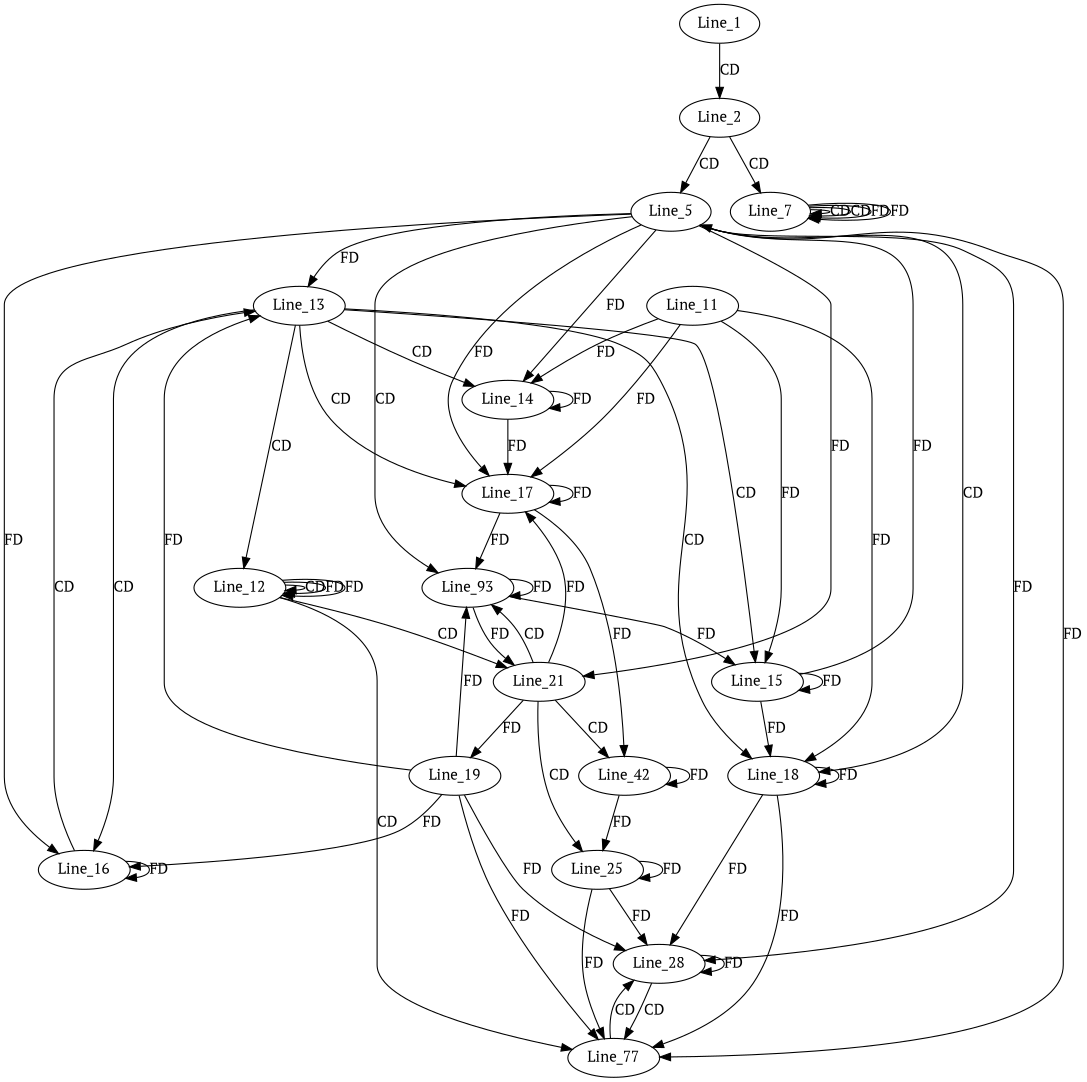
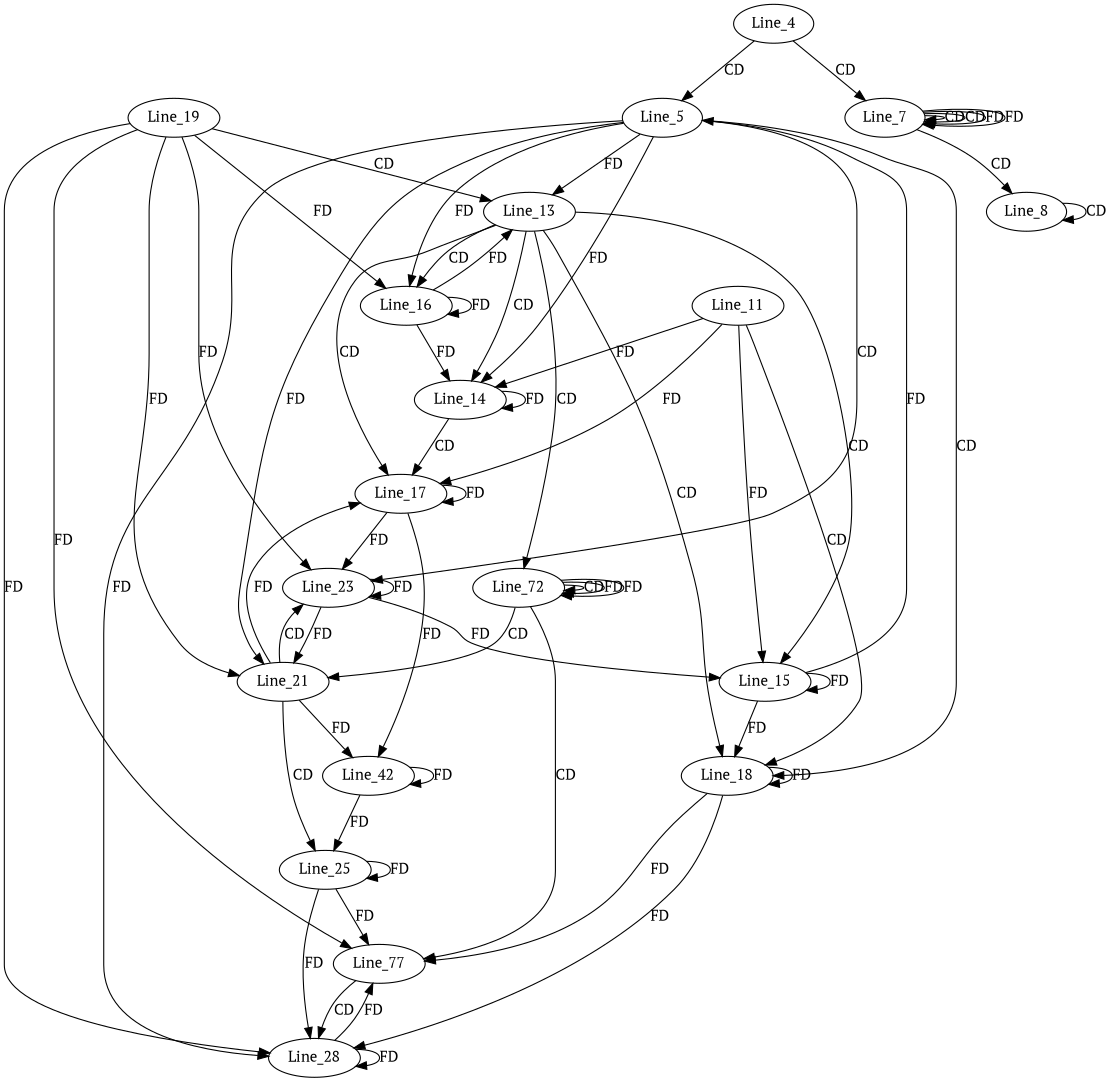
  digraph {
    fontname="PT Serif"
    node [fontname="PT Serif"]
    edge [fontname="PT Serif"]
-   Line_1
-   Line_2
+   Line_2 [label=Line_4]
    Line_5
    Line_7
    Line_13
    Line_14
    Line_16
    Line_17
    Line_18
    Line_21
-   Line_23 [label=Line_93]
+   Line_23
    n12 [label=Line_77]
    Line_28
+   Line_8
    Line_15
-   Line_12
+   Line_12 [label=Line_72]
    n17 [label=Line_42]
    n18 [label=Line_25]
    n19 [label=Line_19]
    Line_11
-   Line_1 -> Line_2 [label=CD]
    Line_2 -> Line_5 [label=CD]
    Line_2 -> Line_7 [label=CD]
    Line_5 -> Line_13 [label=FD]
    Line_5 -> Line_14 [label=FD]
    Line_5 -> Line_16 [label=FD]
-   Line_5 -> Line_17 [label=FD]
    Line_5 -> Line_18 [label=CD]
    Line_5 -> Line_21 [label=FD]
    Line_5 -> Line_23 [label=CD]
-   Line_5 -> n12 [label=FD]
    Line_5 -> Line_28 [label=FD]
    Line_7 -> Line_7 [label=CD]
    Line_7 -> Line_7 [label=CD]
    Line_7 -> Line_7 [label=FD]
    Line_7 -> Line_7 [label=FD]
+   Line_7 -> Line_8 [label=CD]
    Line_13 -> Line_14 [label=CD]
    Line_13 -> Line_16 [label=CD]
    Line_13 -> Line_17 [label=CD]
    Line_13 -> Line_18 [label=CD]
    Line_13 -> Line_15 [label=CD]
    Line_13 -> Line_12 [label=CD]
    Line_14 -> Line_14 [label=FD]
-   Line_14 -> Line_17 [label=FD]
-   Line_16 -> Line_13 [label=CD]
+   Line_14 -> Line_17 [label=CD]
+   Line_16 -> Line_13 [label=FD]
+   Line_16 -> Line_14 [label=FD]
    Line_16 -> Line_16 [label=FD]
    Line_17 -> Line_17 [label=FD]
    Line_17 -> Line_23 [label=FD]
    Line_17 -> n17 [label=FD]
    Line_18 -> Line_18 [label=FD]
    Line_18 -> n12 [label=FD]
    Line_18 -> Line_28 [label=FD]
    Line_21 -> Line_17 [label=FD]
    Line_21 -> Line_23 [label=CD]
-   Line_21 -> n17 [label=CD]
+   Line_21 -> n17 [label=FD]
    Line_21 -> n18 [label=CD]
    Line_23 -> Line_21 [label=FD]
    Line_23 -> Line_23 [label=FD]
    Line_23 -> Line_15 [label=FD]
    n12 -> Line_28 [label=CD]
-   Line_28 -> n12 [label=CD]
+   Line_28 -> n12 [label=FD]
    Line_28 -> Line_28 [label=FD]
+   Line_8 -> Line_8 [label=CD]
    Line_15 -> Line_5 [label=FD]
    Line_15 -> Line_18 [label=FD]
    Line_15 -> Line_15 [label=FD]
    Line_12 -> Line_21 [label=CD]
    Line_12 -> n12 [label=CD]
    Line_12 -> Line_12 [label=CD]
    Line_12 -> Line_12 [label=FD]
    Line_12 -> Line_12 [label=FD]
    n17 -> n17 [label=FD]
    n17 -> n18 [label=FD]
    n18 -> n12 [label=FD]
    n18 -> Line_28 [label=FD]
    n18 -> n18 [label=FD]
-   n19 -> Line_13 [label=FD]
+   n19 -> Line_13 [label=CD]
    n19 -> Line_16 [label=FD]
-   Line_21 -> n19 [label=FD]
+   n19 -> Line_21 [label=FD]
    n19 -> Line_23 [label=FD]
    n19 -> n12 [label=FD]
    n19 -> Line_28 [label=FD]
    Line_11 -> Line_14 [label=FD]
    Line_11 -> Line_17 [label=FD]
-   Line_11 -> Line_18 [label=FD]
+   Line_11 -> Line_18 [label=CD]
    Line_11 -> Line_15 [label=FD]
  }
